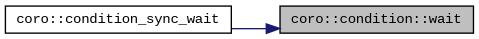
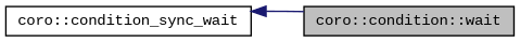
  digraph {
    rankdir=RL
    fontname="Liberation Mono"
    node [color=black fontname="Liberation Mono" fontsize=10 shape=record style=filled]
    n1 [fillcolor=grey75 fontcolor=black height=0.2 label="coro::condition::wait" width=0.4]
    n2 [fillcolor=white height=0.2 label="coro::condition_sync_wait" width=0.4]
-   n1 -> n2 [color=midnightblue dir=back fontname="Liberation Mono" fontsize=10 labelfontname=Helvetica labelfontsize=10 style=solid]
+   n2 -> n1 [color=midnightblue dir=back fontname="Liberation Mono" fontsize=10 labelfontname=Helvetica labelfontsize=10 style=solid]
  }
